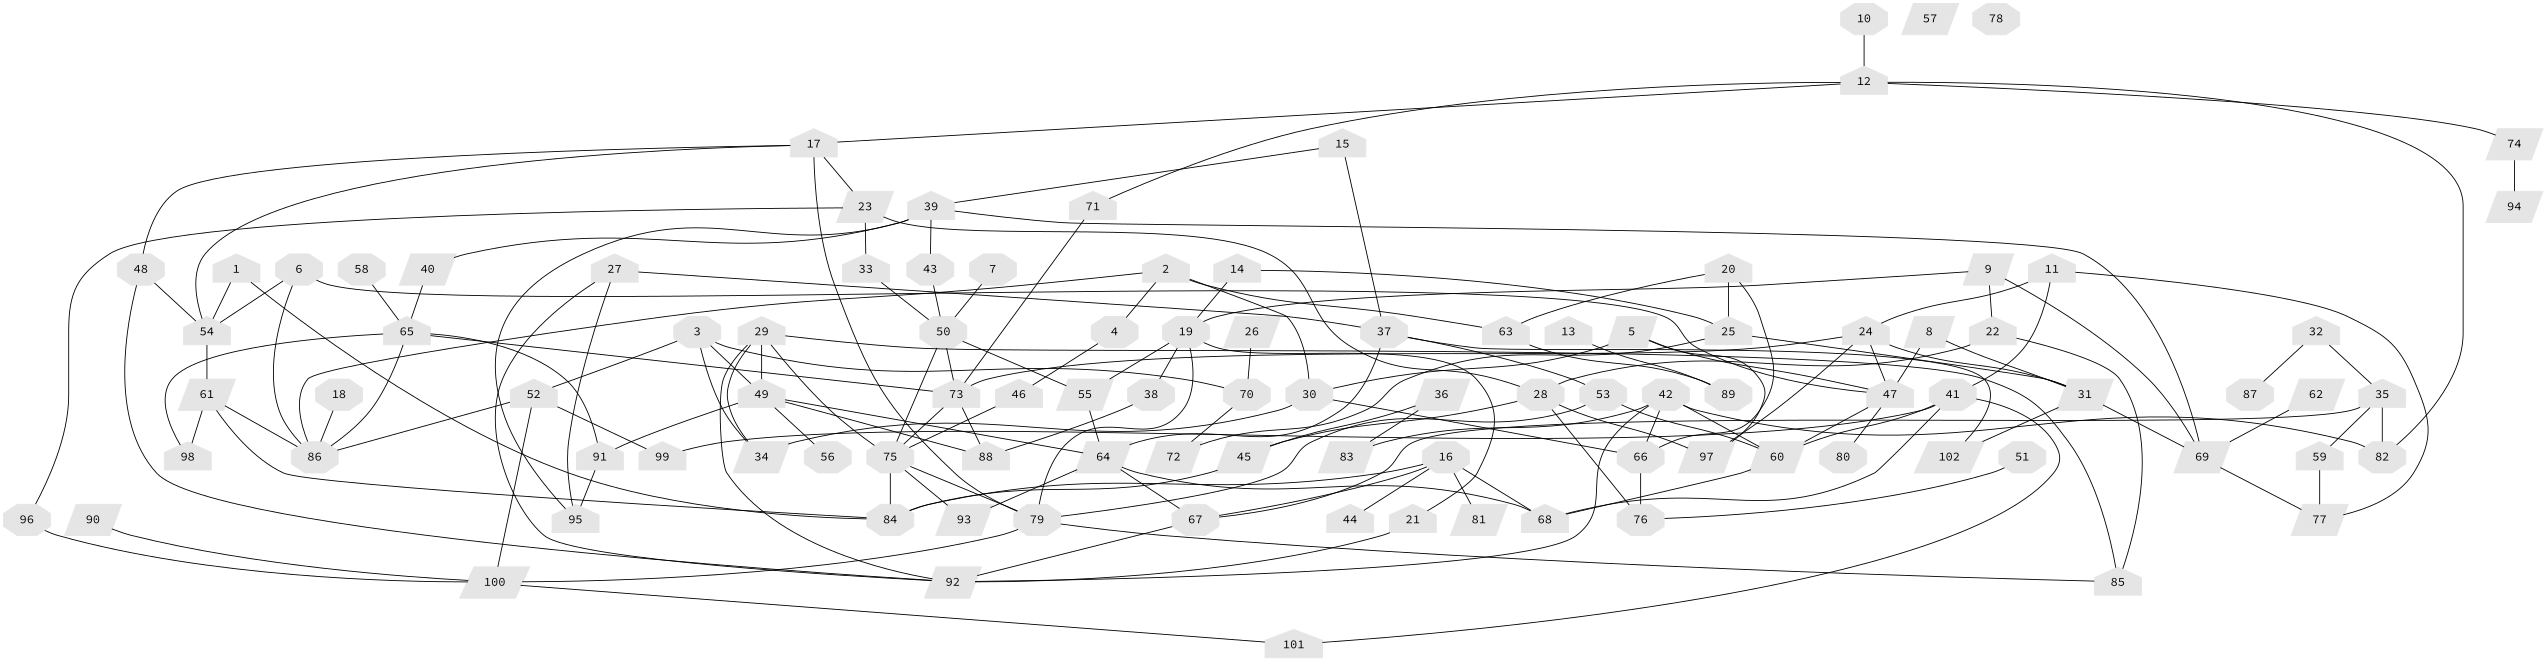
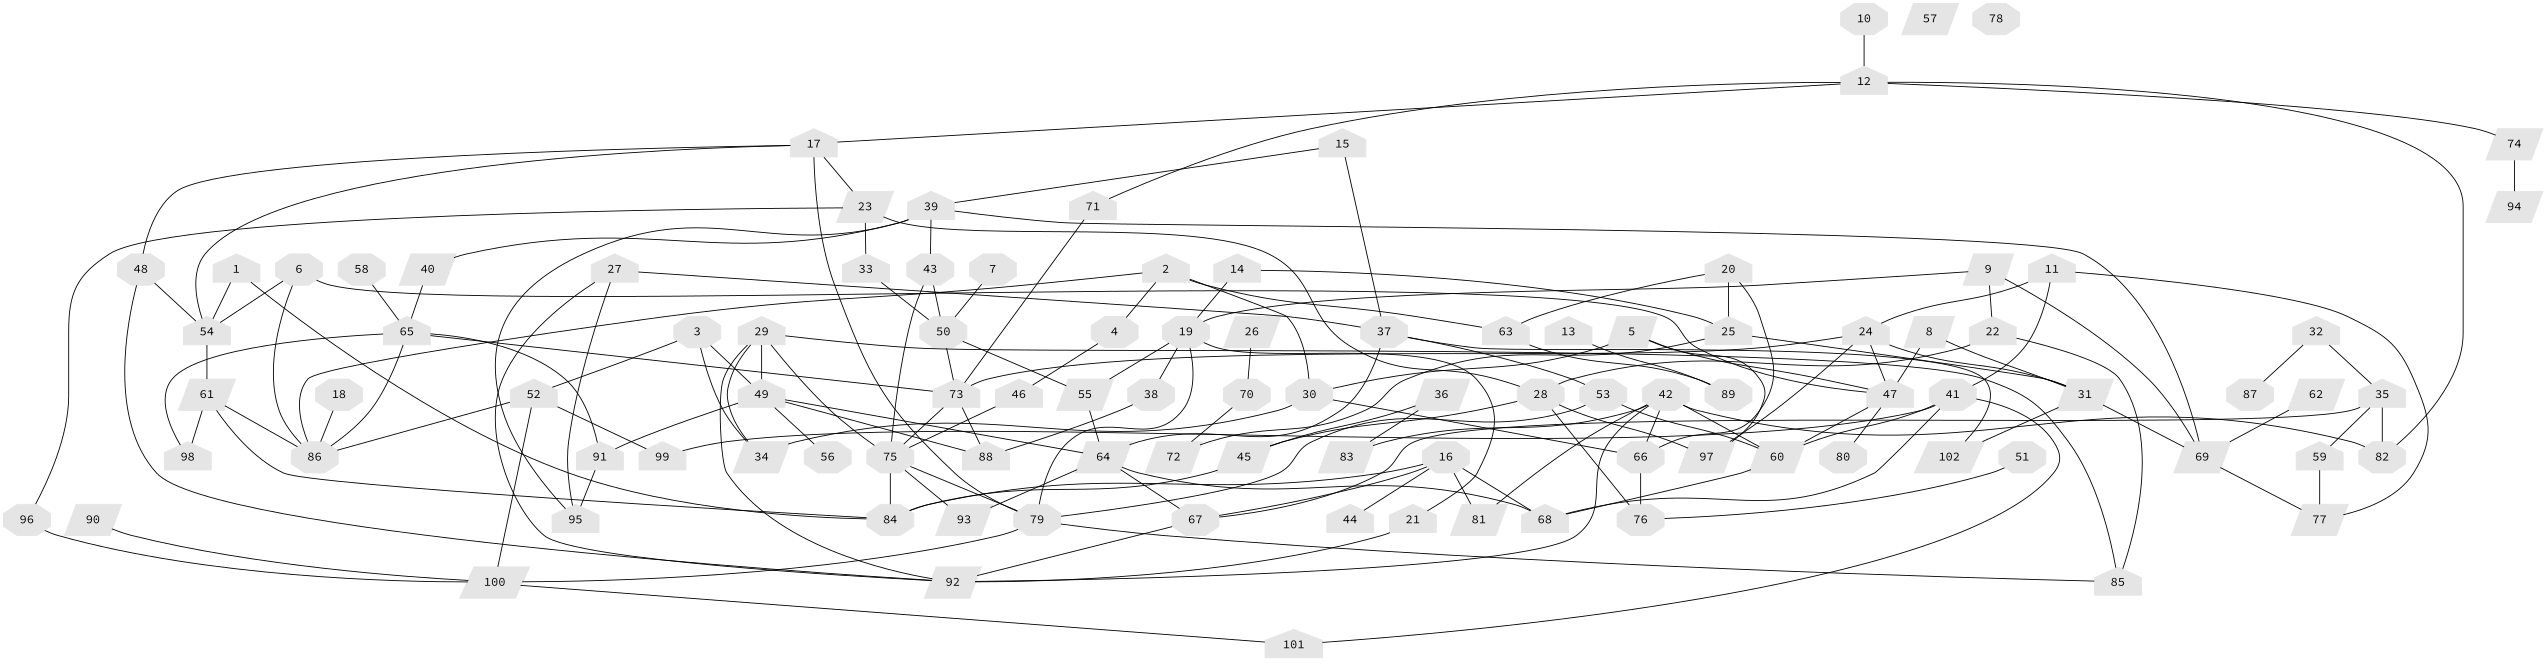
  graph {
    fontname="Source Code Pro"
    node [color=gray90 fontname="Source Code Pro" shape=house style=filled]
    edge [fontname="Source Code Pro"]
    1
    54
    84 [shape=octagon]
    61 [shape=parallelogram]
    4 [shape=octagon]
    2
    30 [shape=octagon]
    86 [shape=octagon]
    63
    46
    34 [shape=parallelogram]
    66 [shape=octagon]
    3 [shape=octagon]
    49
    52
    70 [shape=octagon]
    64 [shape=parallelogram]
    88
    56 [shape=octagon]
    91
    99
    100 [shape=parallelogram]
    72 [shape=parallelogram]
    75 [shape=octagon]
    5 [shape=parallelogram]
    47
    97 [shape=parallelogram]
    60 [shape=parallelogram]
    80 [shape=octagon]
    6 [shape=octagon]
    7 [shape=octagon]
    50 [shape=octagon]
    55 [shape=parallelogram]
    73
    8 [shape=parallelogram]
    31 [shape=parallelogram]
    69 [shape=parallelogram]
    102 [shape=parallelogram]
    9 [shape=parallelogram]
    19 [shape=octagon]
    22
    79 [shape=octagon]
    21
    38 [shape=octagon]
    28 [shape=octagon]
    85
    77 [shape=parallelogram]
    10 [shape=octagon]
    12
    17
    71
    74 [shape=parallelogram]
    82 [shape=octagon]
    11
    24
    41 [shape=octagon]
    68
    101
    23 [shape=parallelogram]
    48 [shape=octagon]
    94 [shape=parallelogram]
    89 [shape=octagon]
    13
    14
    25
    37 [shape=octagon]
    15
    39
    53 [shape=octagon]
    95
    40 [shape=parallelogram]
    43 [shape=octagon]
    16 [shape=octagon]
    44
    81 [shape=parallelogram]
    67 [shape=octagon]
    93 [shape=parallelogram]
    33
    96 [shape=octagon]
    92 [shape=parallelogram]
    18 [shape=octagon]
    20
    76 [shape=octagon]
    45 [shape=parallelogram]
    26 [shape=parallelogram]
    27
    29
    32
    35
    87 [shape=octagon]
    59
    36 [shape=parallelogram]
    83 [shape=parallelogram]
    65
    98
    42 [shape=octagon]
    51 [shape=octagon]
    57 [shape=parallelogram]
    58 [shape=octagon]
    62 [shape=parallelogram]
    78 [shape=octagon]
    90 [shape=parallelogram]
    1 -- 54
    1 -- 84
    54 -- 61
    61 -- 84
    61 -- 86
    61 -- 98
    4 -- 46
    2 -- 4
    2 -- 30
    2 -- 86
    2 -- 63
    30 -- 34
    30 -- 66
    63 -- 89
    46 -- 75
    66 -- 76
    3 -- 34
    3 -- 49
    3 -- 52
-   3 -- 70
    49 -- 64
    49 -- 88
    49 -- 56
    49 -- 91
    52 -- 86
    52 -- 99
    52 -- 100
    70 -- 72
    64 -- 68
    64 -- 67
    64 -- 93
    91 -- 95
    100 -- 101
    75 -- 84
    75 -- 79
    75 -- 93
    5 -- 30
    5 -- 47
    5 -- 97
    47 -- 60
    47 -- 80
    60 -- 68
    6 -- 54
    6 -- 86
    6 -- 47
    7 -- 50
    50 -- 55
    50 -- 73
    55 -- 64
    73 -- 88
    73 -- 75
    8 -- 47
    8 -- 31
    31 -- 69
    31 -- 102
    69 -- 77
    9 -- 69
    9 -- 19
    9 -- 22
    19 -- 55
    19 -- 79
    19 -- 21
    19 -- 38
    22 -- 28
    22 -- 85
    79 -- 100
    79 -- 85
    21 -- 92
    38 -- 88
    28 -- 97
    28 -- 76
    28 -- 45
    10 -- 12
    12 -- 17
    12 -- 71
    12 -- 74
    12 -- 82
    17 -- 54
    17 -- 79
    17 -- 23
    17 -- 48
    71 -- 73
    74 -- 94
    11 -- 77
    11 -- 24
    11 -- 41
    24 -- 47
    24 -- 97
    24 -- 73
    24 -- 31
    41 -- 99
    41 -- 60
    41 -- 68
    41 -- 101
    23 -- 28
    23 -- 33
    23 -- 96
    48 -- 54
    48 -- 92
    13 -- 89
    14 -- 19
    14 -- 25
    25 -- 72
    25 -- 31
    37 -- 64
    37 -- 102
    37 -- 53
    15 -- 37
    15 -- 39
    39 -- 69
    39 -- 95
    39 -- 40
    39 -- 43
    53 -- 60
    53 -- 79
    40 -- 65
-   50 -- 75
+   43 -- 75
    43 -- 50
    16 -- 84
    16 -- 68
    16 -- 44
    16 -- 81
    16 -- 67
    67 -- 92
    33 -- 50
    96 -- 100
    18 -- 86
    20 -- 63
    20 -- 66
    20 -- 25
    45 -- 84
    26 -- 70
    27 -- 37
    27 -- 95
    27 -- 92
    29 -- 34
    29 -- 49
    29 -- 75
    29 -- 85
    29 -- 92
    32 -- 35
    32 -- 87
    35 -- 82
    35 -- 67
    35 -- 59
    59 -- 77
    36 -- 45
    36 -- 83
    65 -- 86
    65 -- 91
    65 -- 73
    65 -- 98
    42 -- 66
    42 -- 60
    42 -- 82
+   42 -- 81
    42 -- 92
    42 -- 83
    51 -- 76
    58 -- 65
    62 -- 69
    90 -- 100
  }
